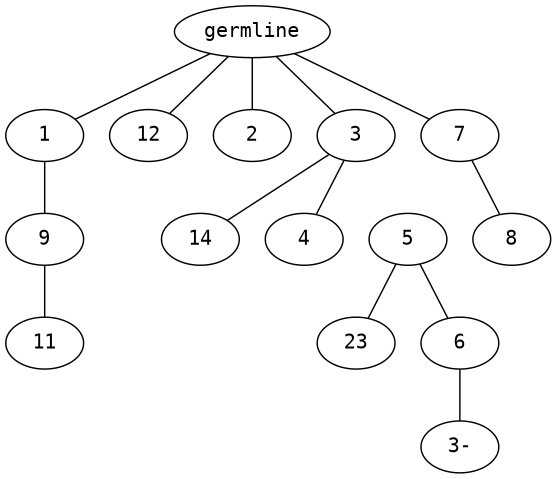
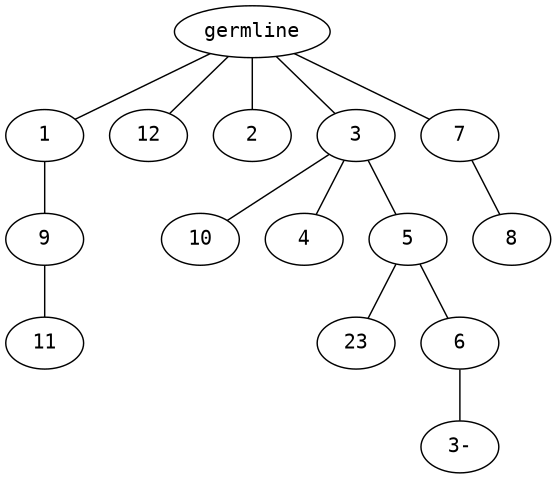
  graph {
    fontname="DejaVu Sans Mono"
    node [fontname="DejaVu Sans Mono"]
    edge [fontname="DejaVu Sans Mono"]
    n1 [label=germline]
    n2 [label=1]
    n3 [label=12]
    n4 [label=2]
    n5 [label=3]
    n6 [label=7]
    n7 [label=9]
-   n8 [label=14]
+   n8 [label=10]
    n9 [label=4]
    n10 [label=5]
    n11 [label=8]
    n12 [label=11]
    n13 [label=23]
    n14 [label=6]
    n15 [label="3-"]
    n1 -- n2
    n1 -- n3
    n1 -- n4
    n1 -- n5
    n1 -- n6
    n2 -- n7
    n5 -- n8
    n5 -- n9
+   n5 -- n10
    n6 -- n11
    n7 -- n12
    n10 -- n13
    n10 -- n14
    n14 -- n15
  }
